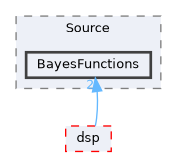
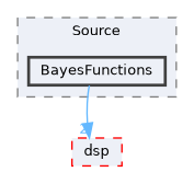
  digraph {
    compound=true
    node [fillcolor="#edf0f7" fontname=Helvetica fontsize=10 shape=box]
    n1 [color=grey25 height=0.2 label=BayesFunctions style="filled,bold" width=0.4]
    n2 [color=red height=0.2 label=dsp style="filled,dashed" width=0.4]
    subgraph cluster_1 {
      bgcolor="#edf0f7"
      fontname=Helvetica
      fontsize=10
      label=Source
      pencolor=grey50
      style="filled,dashed"
      n1
    }
-   n2 -> n1 [color=steelblue1 fontcolor=steelblue1 fontname=Helvetica fontsize=10 headlabel=2 labeldistance=1.5 labelfontname=Helvetica labelfontsize=10]
+   n1 -> n2 [color=steelblue1 fontcolor=steelblue1 fontname=Helvetica fontsize=10 headlabel=2 labeldistance=1.5 labelfontname=Helvetica labelfontsize=10]
  }
